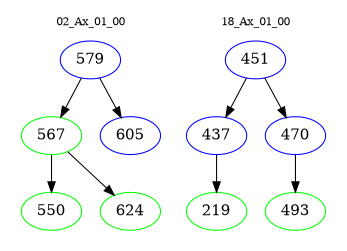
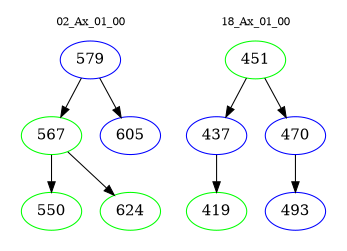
  digraph {
    node [color=blue]
    edge [color=black]
    n1 [label=579]
    n2 [color=green label=567]
    n3 [label=605]
    n4 [color=green label=550]
    n5 [color=green label=624]
-   n6 [label=451]
+   n6 [color=green label=451]
    n7 [label=437]
    n8 [label=470]
-   n9 [color=green label=219]
-   n10 [color=green label=493]
+   n9 [color=green label=419]
+   n10 [label=493]
    subgraph cluster_1 {
      color=white
      fontsize=10
      label="02_Ax_01_00"
      n1
      n2
      n3
      n4
      n5
    }
    subgraph cluster_2 {
      color=white
      fontsize=10
      label="18_Ax_01_00"
      n6
      n7
      n8
      n9
      n10
    }
    n1 -> n2
    n1 -> n3
    n2 -> n4
    n2 -> n5
    n6 -> n7
    n6 -> n8
    n7 -> n9
    n8 -> n10
  }
